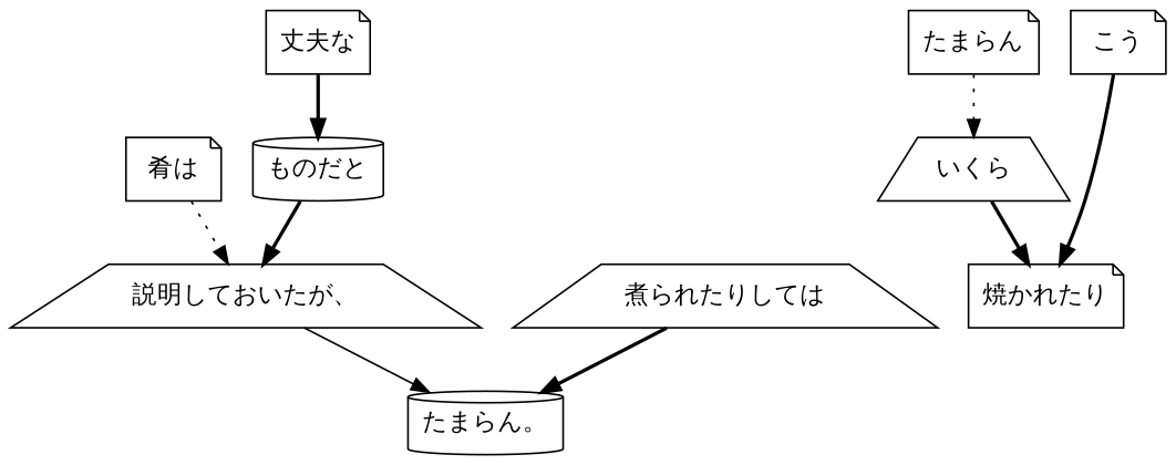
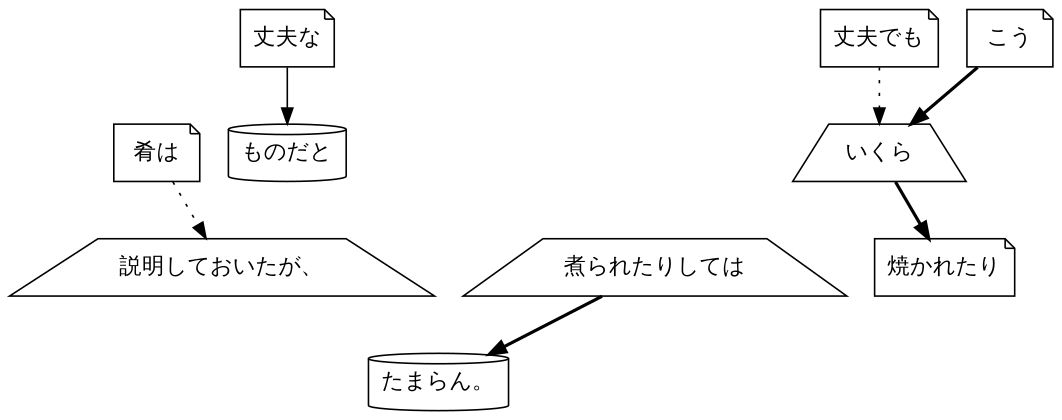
  digraph {
    node [shape=note]
    edge [style=bold]
    n1 [label="肴は"]
    n2 [label="説明しておいたが、" shape=trapezium]
    n3 [label="たまらん。" shape=cylinder]
    n4 [label="丈夫な"]
    n5 [label="ものだと" shape=cylinder]
    n6 [label="いくら" shape=trapezium]
    n7 [label="焼かれたり"]
-   n8 [label="たまらん"]
+   n8 [label="丈夫でも"]
    n9 [label="こう"]
    n10 [label="煮られたりしては" shape=trapezium]
    n1 -> n2 [style=dotted]
-   n2 -> n3 [style=solid]
-   n4 -> n5
-   n5 -> n2
+   n4 -> n5 [style=solid]
    n6 -> n7
    n8 -> n6 [style=dotted]
-   n9 -> n7
+   n9 -> n6
    n10 -> n3
  }
